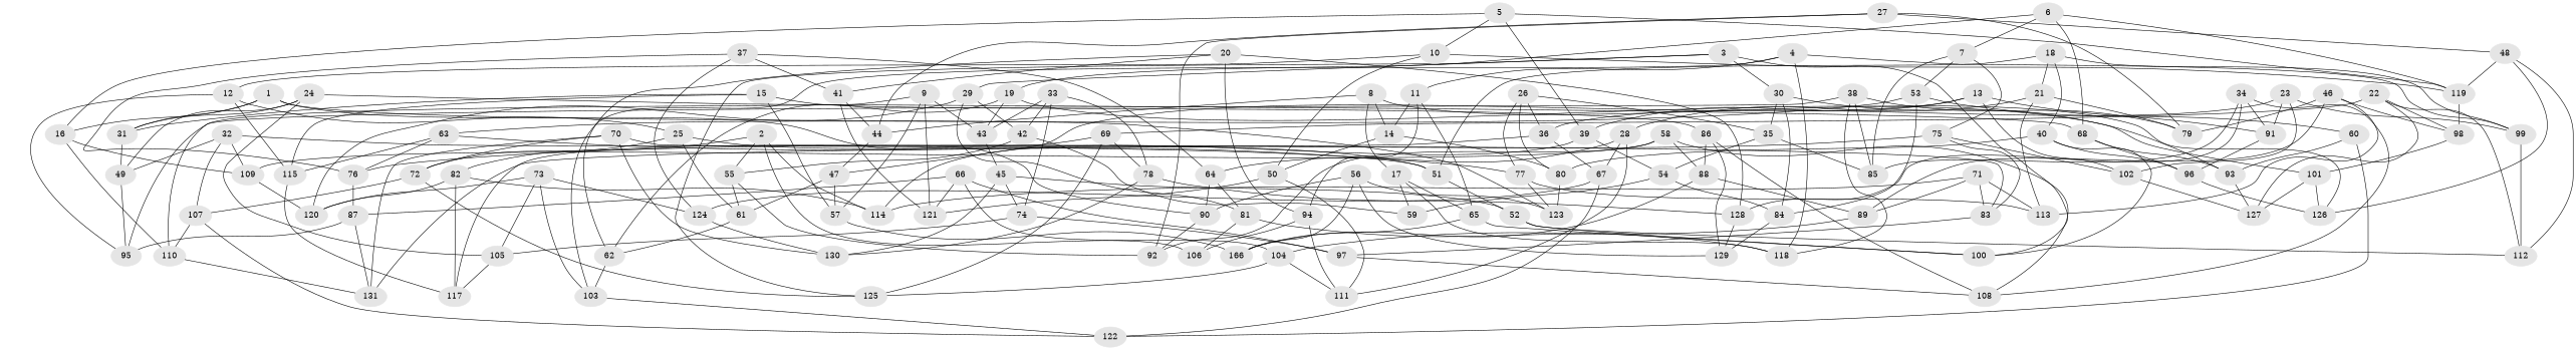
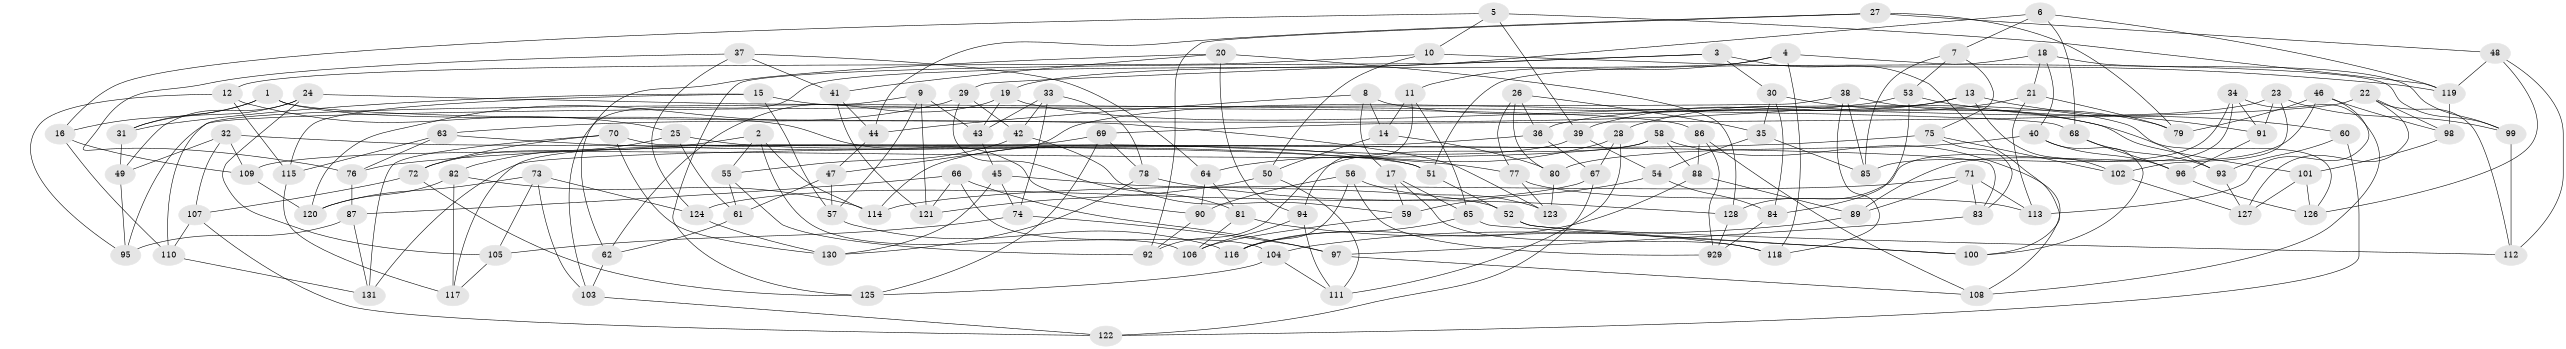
  graph {
    node [color=gray90 style=filled]
    1
    16
    31
    90
    123
    110
    109
    49
    92
    2
    55
    82
    106
    114
    61
    120
    117
    3
    29
    30
    100
    125
    42
    81
    35
    84
    93
    4
    11
    99
    103
    118
    14
    65
    94
    112
    122
    5
    10
    39
    119
    12
    50
    54
    98
    6
    7
    19
    68
    53
    75
    85
    43
    62
    101
    96
    60
    63
    102
    76
    83
    8
    17
    44
    126
    80
    59
    47
    9
    57
    121
    45
-   116 [label=166]
+   116
    131
    25
    95
    115
    111
    51
    72
    13
    91
    127
    15
    86
    108
-   129
+   129 [label=929]
    88
    18
    21
    40
    28
    79
    113
    52
    20
    41
    128
    64
    67
    22
    69
    78
    23
    36
    24
    105
    107
    26
    77
    27
    48
    124
    32
    33
    74
    97
    130
    34
    37
    87
    38
    46
    89
    104
    56
    58
    66
    70
    71
    73
    1 -- 16
    1 -- 31
    1 -- 90
    1 -- 123
    16 -- 110
    16 -- 109
    31 -- 49
    90 -- 92
    110 -- 131
    109 -- 120
    49 -- 95
    2 -- 55
    2 -- 82
    2 -- 106
    2 -- 114
    55 -- 92
    55 -- 61
    82 -- 114
    82 -- 120
    82 -- 117
    61 -- 62
    3 -- 29
    3 -- 30
    3 -- 100
    3 -- 125
    29 -- 120
    29 -- 42
    29 -- 81
    30 -- 35
    30 -- 84
    30 -- 93
    42 -- 55
    42 -- 59
    81 -- 106
    81 -- 118
    35 -- 54
    35 -- 85
    84 -- 129
    93 -- 127
    4 -- 11
    4 -- 99
    4 -- 103
    4 -- 118
    11 -- 14
    11 -- 65
    11 -- 94
    99 -- 112
    103 -- 122
    14 -- 50
    14 -- 80
    65 -- 100
    65 -- 116
    94 -- 106
    94 -- 111
    5 -- 16
    5 -- 10
    5 -- 39
    5 -- 119
    10 -- 119
    10 -- 12
    10 -- 50
    39 -- 114
    39 -- 54
    119 -- 98
    12 -- 25
    12 -- 95
    12 -- 115
    50 -- 121
    50 -- 111
    54 -- 84
    54 -- 59
    98 -- 101
    6 -- 119
    6 -- 7
    6 -- 19
    6 -- 68
    7 -- 53
    7 -- 75
    7 -- 85
    19 -- 43
    19 -- 62
    19 -- 101
    68 -- 93
    68 -- 96
    53 -- 84
    53 -- 60
    53 -- 63
    75 -- 102
    75 -- 76
    75 -- 83
    43 -- 45
    62 -- 103
    101 -- 126
    101 -- 127
    96 -- 126
    60 -- 93
    60 -- 122
    63 -- 76
    63 -- 115
    63 -- 77
    102 -- 127
    76 -- 87
    83 -- 97
    8 -- 14
    8 -- 17
    8 -- 44
    8 -- 126
    17 -- 118
    17 -- 65
    17 -- 59
    44 -- 47
    80 -- 123
+   59 -- 106
    47 -- 61
    47 -- 57
    9 -- 110
    9 -- 43
    9 -- 57
    9 -- 121
    57 -- 116
    45 -- 52
    45 -- 74
    45 -- 130
    25 -- 61
    25 -- 51
    25 -- 72
    115 -- 117
    51 -- 52
    72 -- 125
    72 -- 107
    13 -- 39
    13 -- 102
    13 -- 47
    13 -- 91
    91 -- 96
    15 -- 31
    15 -- 57
    15 -- 115
    15 -- 86
    86 -- 108
    86 -- 129
    86 -- 88
    88 -- 116
    88 -- 89
    18 -- 99
    18 -- 51
    18 -- 21
    18 -- 40
    21 -- 28
    21 -- 79
    21 -- 113
    40 -- 100
    40 -- 96
    40 -- 80
    28 -- 111
    28 -- 64
    28 -- 67
    52 -- 100
    52 -- 112
    20 -- 94
    20 -- 62
    20 -- 41
    20 -- 128
    41 -- 44
    41 -- 121
    128 -- 129
    64 -- 90
    64 -- 81
    67 -- 122
    67 -- 124
    22 -- 112
    22 -- 98
    22 -- 127
    22 -- 69
    69 -- 117
    69 -- 125
    69 -- 78
    78 -- 128
    78 -- 130
    23 -- 99
    23 -- 102
    23 -- 91
    23 -- 36
    36 -- 131
    36 -- 67
    24 -- 31
    24 -- 49
    24 -- 68
    24 -- 105
    105 -- 117
    107 -- 110
    107 -- 122
    26 -- 35
    26 -- 80
    26 -- 36
    26 -- 77
    77 -- 123
    77 -- 113
    27 -- 92
    27 -- 44
    27 -- 79
    27 -- 48
    48 -- 112
    48 -- 119
    48 -- 126
    124 -- 130
    32 -- 109
    32 -- 49
    32 -- 51
    32 -- 107
    33 -- 42
    33 -- 43
    33 -- 78
    33 -- 74
    74 -- 105
    74 -- 97
    97 -- 108
    34 -- 85
    34 -- 91
    34 -- 108
    34 -- 128
    37 -- 76
    37 -- 41
    37 -- 64
    37 -- 124
    87 -- 131
    87 -- 95
    38 -- 118
    38 -- 85
    38 -- 95
    38 -- 79
    46 -- 98
    46 -- 79
    46 -- 113
    46 -- 89
    89 -- 104
    104 -- 125
    104 -- 111
    56 -- 90
    56 -- 123
    56 -- 116
    56 -- 129
    58 -- 109
    58 -- 92
    58 -- 108
    58 -- 88
    66 -- 121
    66 -- 97
    66 -- 87
    66 -- 104
    70 -- 83
    70 -- 131
    70 -- 72
    70 -- 130
    71 -- 114
    71 -- 83
    71 -- 113
    71 -- 89
    73 -- 120
    73 -- 103
    73 -- 105
    73 -- 124
  }
